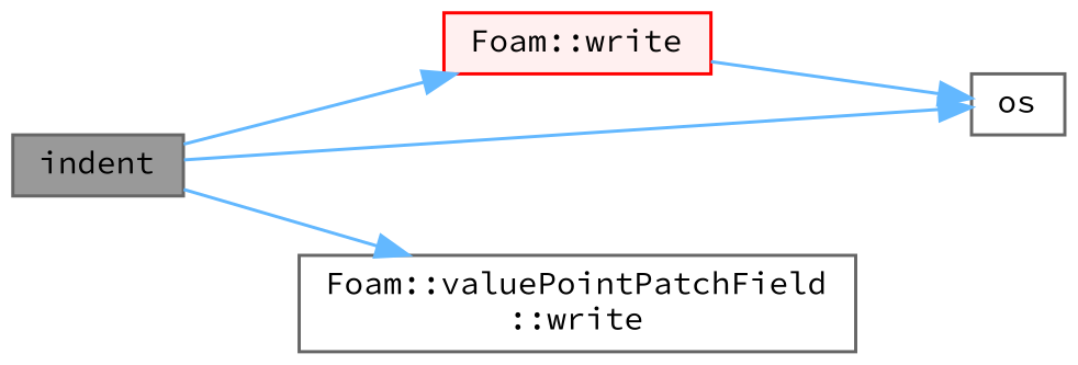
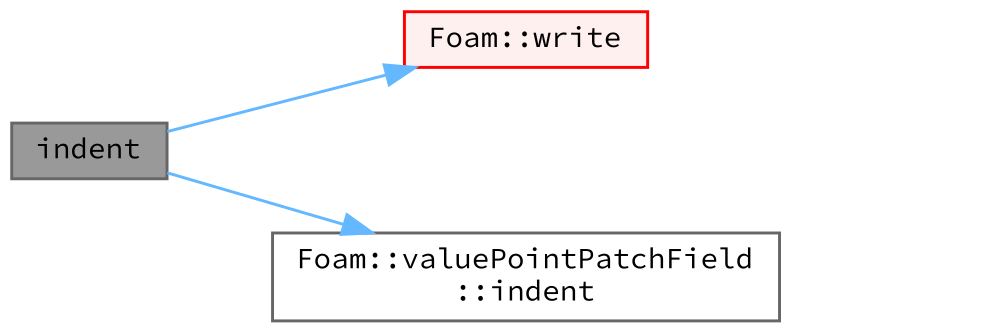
  digraph {
    fontname="Source Code Pro"
    rankdir=LR
    node [color=grey40 fillcolor=white fontname="Source Code Pro" fontsize=10 shape=box style=filled]
    edge [color=steelblue1 fontname="Source Code Pro" fontsize=10 labelfontname=Helvetica labelfontsize=10 style=solid]
    n1 [color=gray40 fillcolor=grey60 fontcolor=black height=0.2 label=indent width=0.4]
    n2 [color=red fillcolor="#FFF0F0" height=0.2 label="Foam::write" width=0.4]
-   n3 [height=0.2 label=os width=0.4]
-   n4 [height=0.2 label="Foam::valuePointPatchField\l::write" width=0.4]
+   n4 [height=0.2 label="Foam::valuePointPatchField\l::indent" width=0.4]
    n1 -> n2
-   n1 -> n3
    n1 -> n4
-   n2 -> n3
  }
